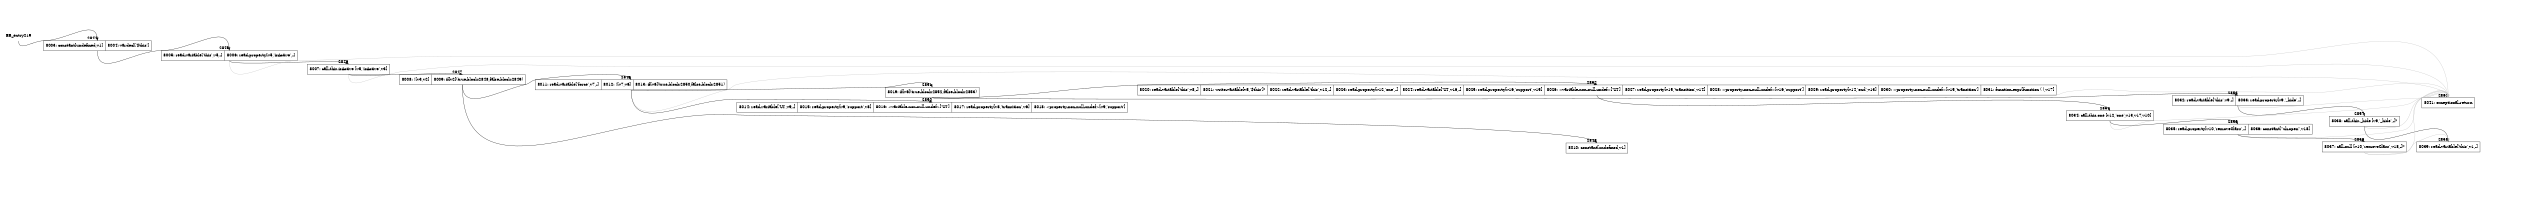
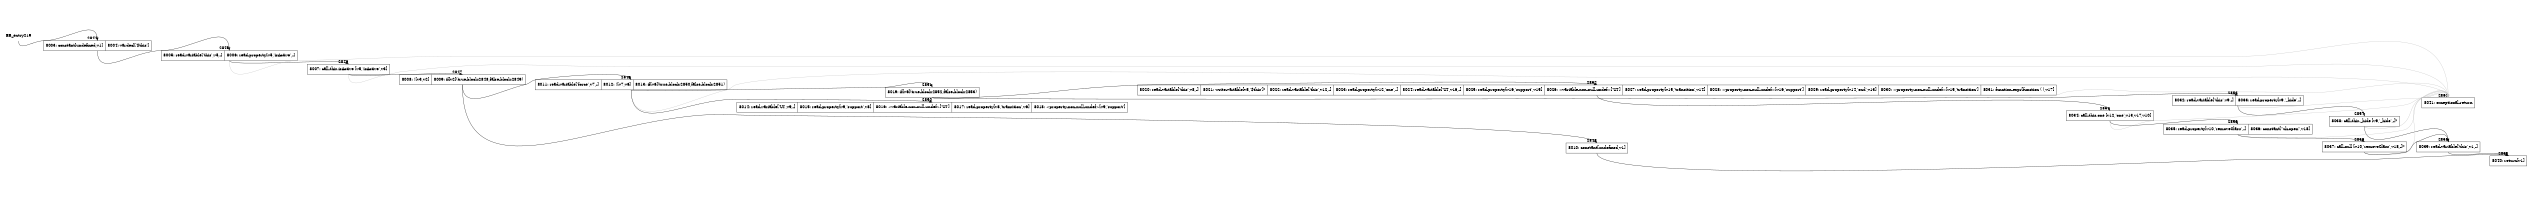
  digraph {
    rankdir=LR
    node [shape=record]
    edge [headport=n tailport=s]
    BB_entry219 [shape=none]
    n2 [label="{8003: constant[undefined,v1]|8004: vardecl['$this']}"]
    n3 [label="{8005: read-variable['this',v5,-]|8006: read-property[v5,'isActive',-]}"]
    n4 [label="{8007: call-this.isActive [v5,'isActive',v3]}"]
    n5 [label="{8041: exceptional-return}"]
    n6 [label="{8008: ![v3,v2]|8009: if[v2](true-block:2848,false-block:2849)}"]
    n7 [label="{8010: constant[undefined,v1]}"]
    n8 [label="{8011: read-variable['force',v7,-]|8012: ![v7,v6]|8013: if[v6](true-block:2850,false-block:2851)}"]
+   n9 [label="{8040: return[v1]}"]
    n10 [label="{8019: if[v6](true-block:2852,false-block:2853)}"]
    n11 [label="{8014: read-variable['UI',v9,-]|8015: read-property[v9,'support',v8]|8016: \<variable-non-null-undef\>['UI']|8017: read-property[v8,'transition',v6]|8018: \<property-non-null-undef\>[v9,'support']}"]
    n12 [label="{8020: read-variable['this',v8,-]|8021: write-variable[v8,'$this']*|8022: read-variable['this',v12,-]|8023: read-property[v12,'one',-]|8024: read-variable['UI',v16,-]|8025: read-property[v16,'support',v15]|8026: \<variable-non-null-undef\>['UI']|8027: read-property[v15,'transition',v14]|8028: \<property-non-null-undef\>[v16,'support']|8029: read-property[v14,'end',v13]|8030: \<property-non-null-undef\>[v15,'transition']|8031: function-expr[function ( ),v17]}"]
    n13 [label="{8032: read-variable['this',v9,-]|8033: read-property[v9,'_hide',-]}"]
    n14 [label="{8034: call-this.one [v12,'one',v13,v17,v10]}"]
    n15 [label="{8038: call-this._hide [v9,'_hide',-]*}"]
    n16 [label="{8035: read-property[v10,'removeClass',-]|8036: constant[\"uk-open\",v18]}"]
    n17 [label="{8039: read-variable['this',v1,-]}"]
    n18 [label="{8037: call-null [v10,'removeClass',v18,-]*}"]
    BB_entry219 -> n2 [headlabel="    2844"]
    n2 -> n3 [headlabel="      2845"]
    n3 -> n4 [headlabel="      2846"]
    n3 -> n5 [color=gray headlabel="      2860"]
    n4 -> n5 [color=gray]
    n4 -> n6 [headlabel="      2847"]
    n6 -> n7 [headlabel="      2848"]
    n6 -> n8 [headlabel="      2849"]
+   n7 -> n9 [headlabel="      2859"]
    n8 -> n5 [color=gray]
    n8 -> n10 [headlabel="      2851"]
    n8 -> n11 [headlabel="      2850"]
    n10 -> n12 [headlabel="      2852"]
    n10 -> n13 [headlabel="      2853"]
    n12 -> n5 [color=gray]
    n12 -> n14 [headlabel="      2854"]
    n13 -> n5 [color=gray]
    n13 -> n15 [headlabel="      2857"]
    n14 -> n5 [color=gray]
    n14 -> n16 [headlabel="      2855"]
    n15 -> n5 [color=gray]
    n15 -> n17
    n16 -> n5 [color=gray]
    n16 -> n18 [headlabel="      2856"]
+   n17 -> n9
    n18 -> n5 [color=gray]
-   n18 -> n17 [headlabel="      2858" color=gray]
+   n18 -> n17 [headlabel="      2858"]
  }
